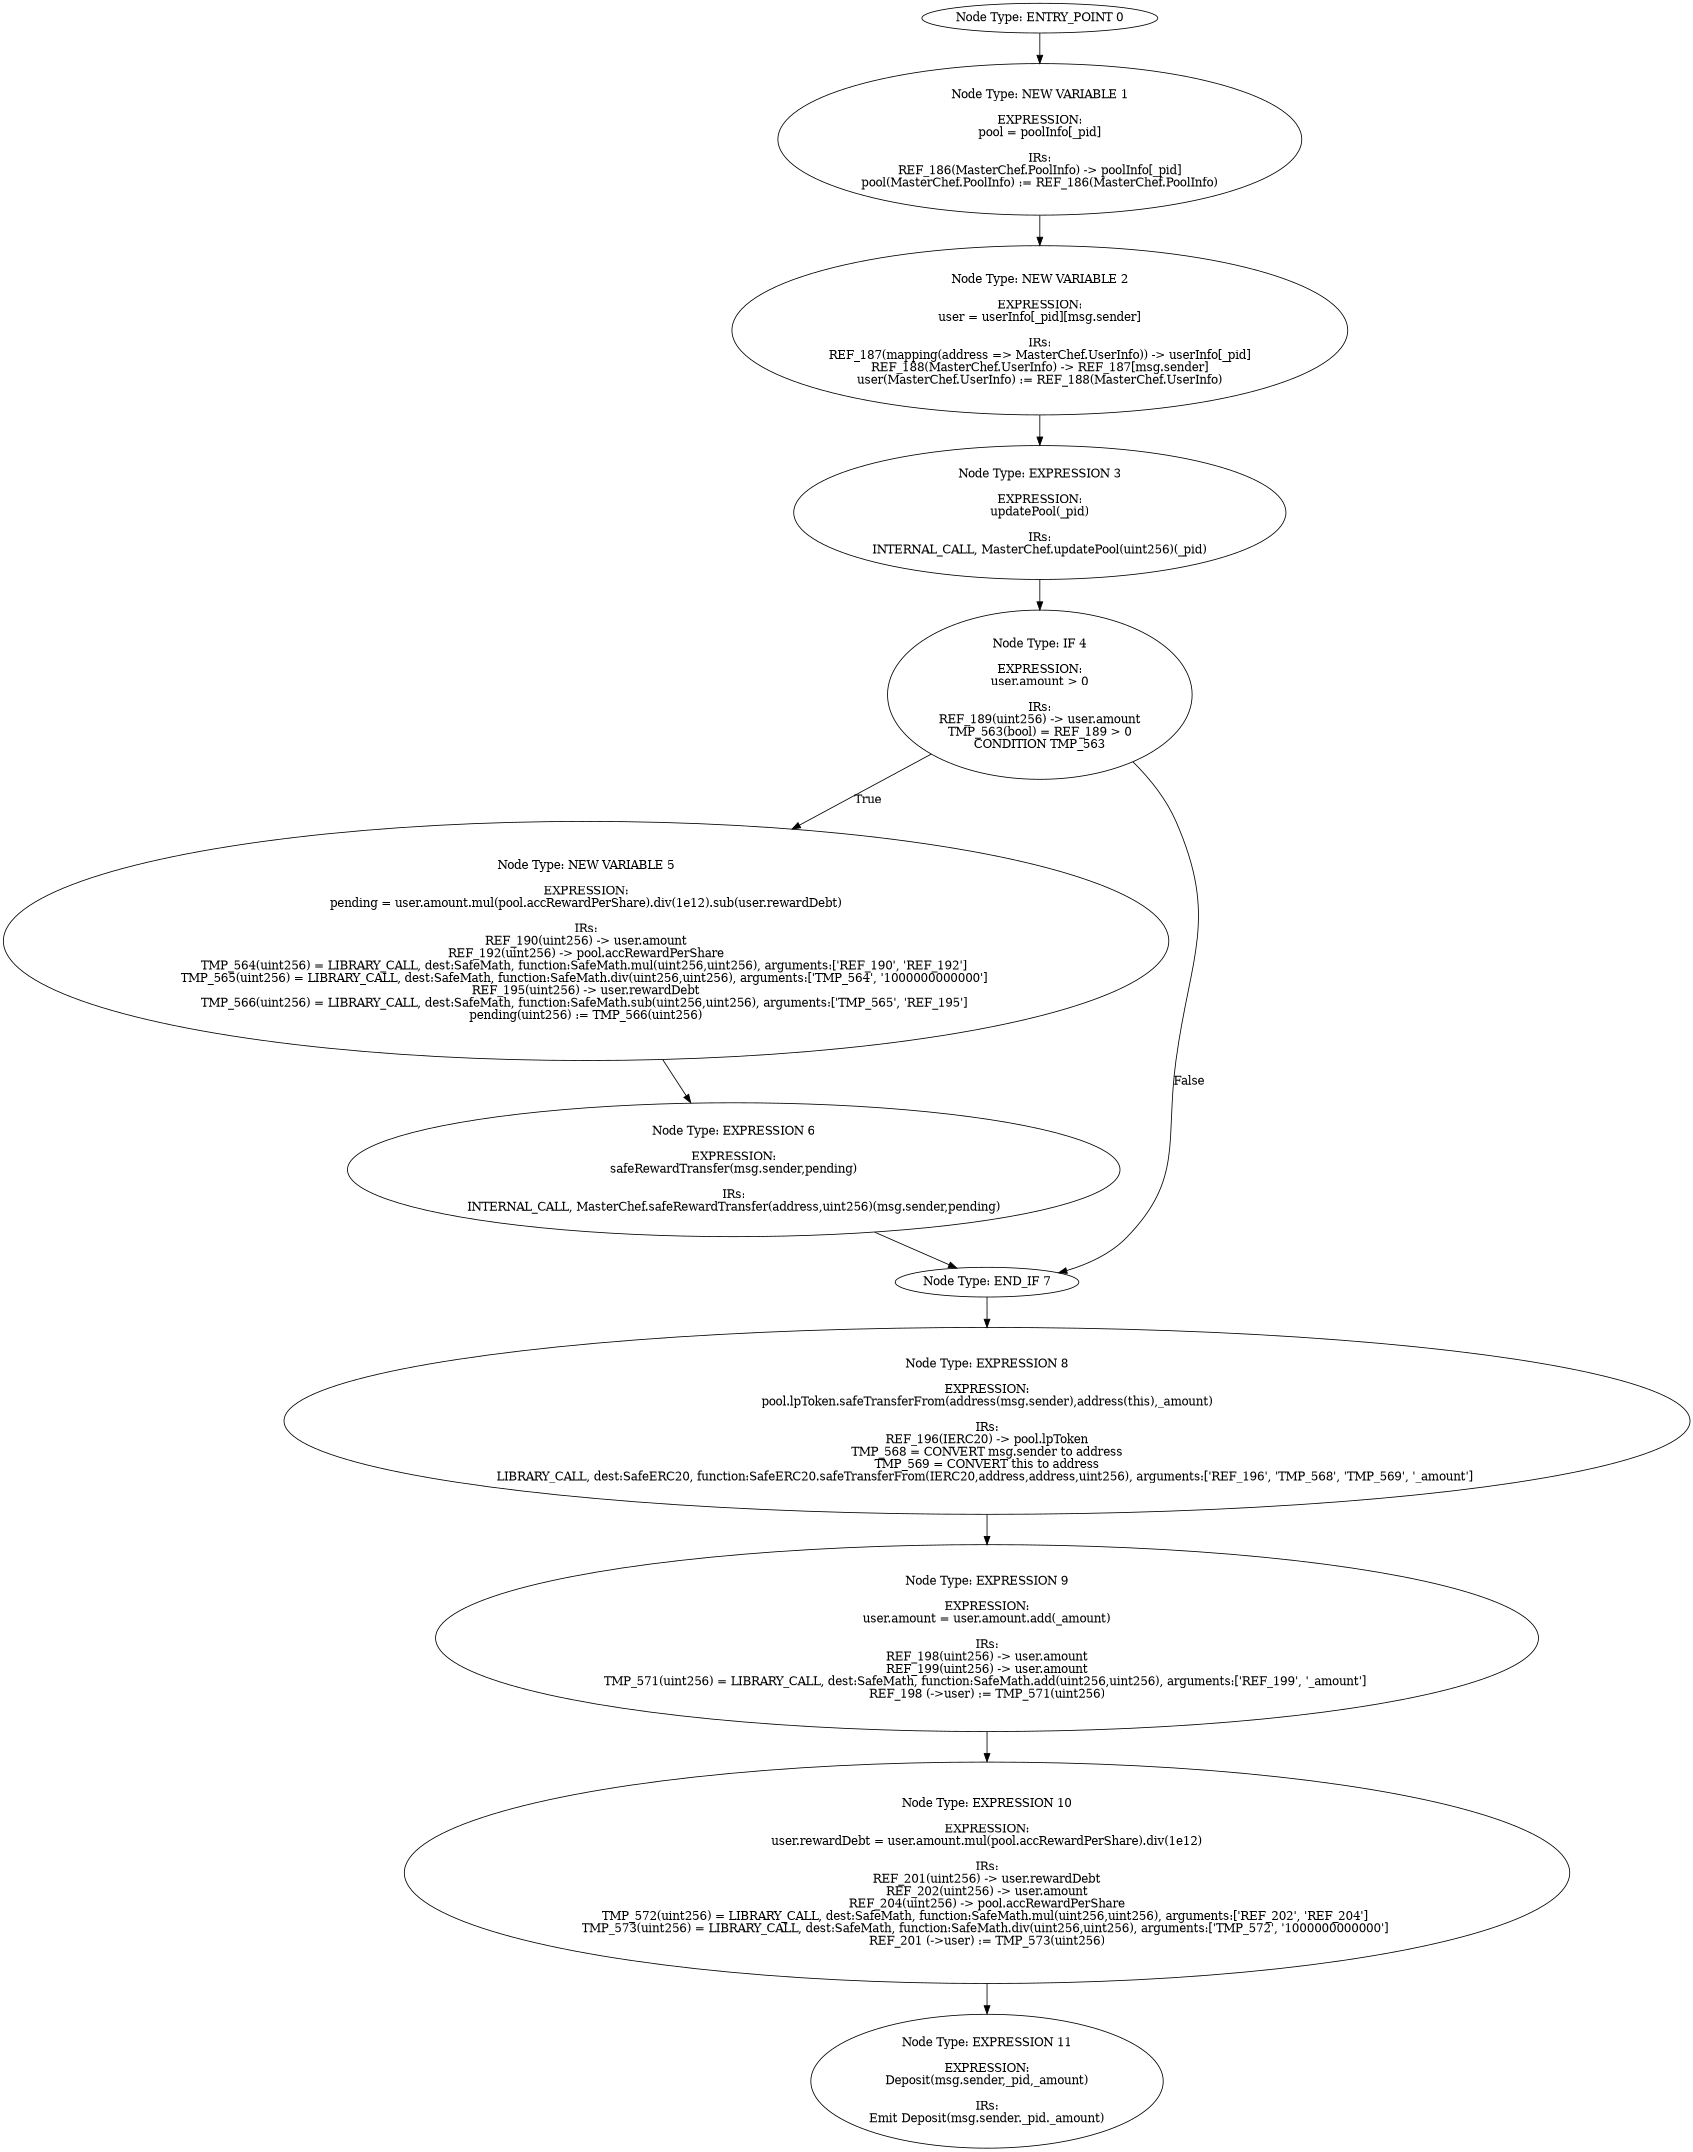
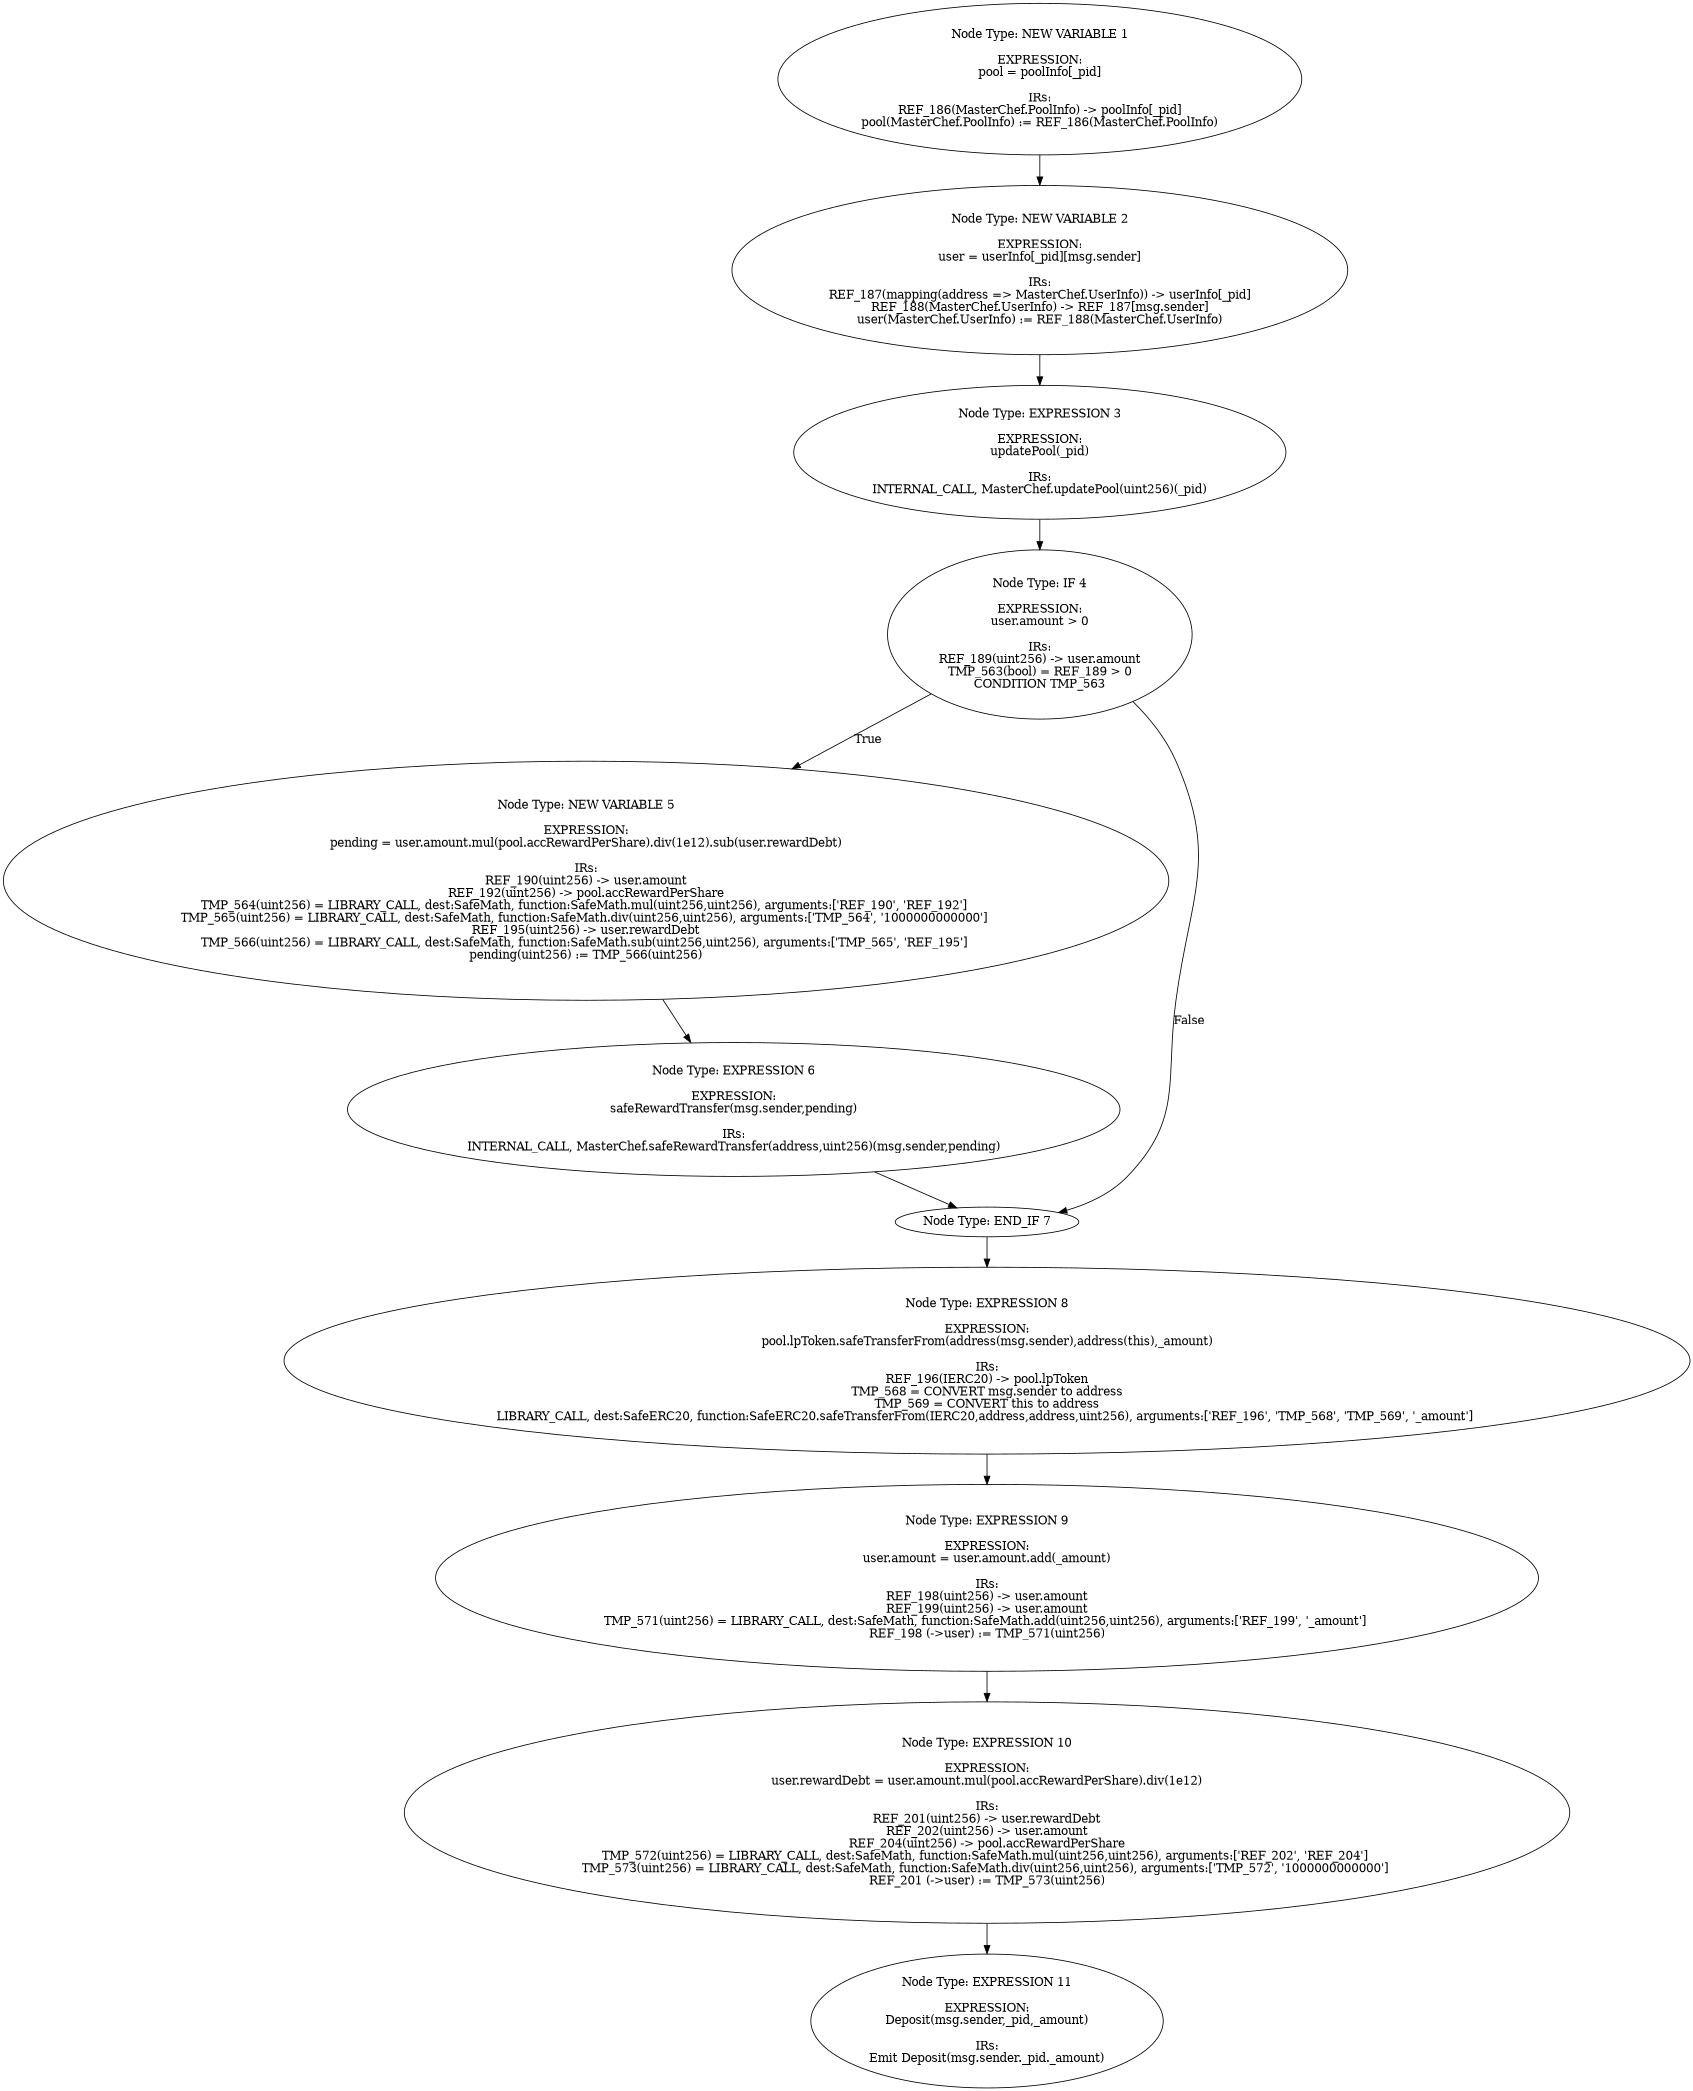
  digraph {
-   n1 [label="Node Type: ENTRY_POINT 0\n"]
    n2 [label="Node Type: NEW VARIABLE 1\n\nEXPRESSION:\npool = poolInfo[_pid]\n\nIRs:\nREF_186(MasterChef.PoolInfo) -> poolInfo[_pid]\npool(MasterChef.PoolInfo) := REF_186(MasterChef.PoolInfo)"]
    n3 [label="Node Type: NEW VARIABLE 2\n\nEXPRESSION:\nuser = userInfo[_pid][msg.sender]\n\nIRs:\nREF_187(mapping(address => MasterChef.UserInfo)) -> userInfo[_pid]\nREF_188(MasterChef.UserInfo) -> REF_187[msg.sender]\nuser(MasterChef.UserInfo) := REF_188(MasterChef.UserInfo)"]
    n4 [label="Node Type: EXPRESSION 3\n\nEXPRESSION:\nupdatePool(_pid)\n\nIRs:\nINTERNAL_CALL, MasterChef.updatePool(uint256)(_pid)"]
    n5 [label="Node Type: IF 4\n\nEXPRESSION:\nuser.amount > 0\n\nIRs:\nREF_189(uint256) -> user.amount\nTMP_563(bool) = REF_189 > 0\nCONDITION TMP_563"]
    n6 [label="Node Type: NEW VARIABLE 5\n\nEXPRESSION:\npending = user.amount.mul(pool.accRewardPerShare).div(1e12).sub(user.rewardDebt)\n\nIRs:\nREF_190(uint256) -> user.amount\nREF_192(uint256) -> pool.accRewardPerShare\nTMP_564(uint256) = LIBRARY_CALL, dest:SafeMath, function:SafeMath.mul(uint256,uint256), arguments:['REF_190', 'REF_192'] \nTMP_565(uint256) = LIBRARY_CALL, dest:SafeMath, function:SafeMath.div(uint256,uint256), arguments:['TMP_564', '1000000000000'] \nREF_195(uint256) -> user.rewardDebt\nTMP_566(uint256) = LIBRARY_CALL, dest:SafeMath, function:SafeMath.sub(uint256,uint256), arguments:['TMP_565', 'REF_195'] \npending(uint256) := TMP_566(uint256)"]
    n7 [label="Node Type: END_IF 7\n"]
    n8 [label="Node Type: EXPRESSION 6\n\nEXPRESSION:\nsafeRewardTransfer(msg.sender,pending)\n\nIRs:\nINTERNAL_CALL, MasterChef.safeRewardTransfer(address,uint256)(msg.sender,pending)"]
    n9 [label="Node Type: EXPRESSION 8\n\nEXPRESSION:\npool.lpToken.safeTransferFrom(address(msg.sender),address(this),_amount)\n\nIRs:\nREF_196(IERC20) -> pool.lpToken\nTMP_568 = CONVERT msg.sender to address\nTMP_569 = CONVERT this to address\nLIBRARY_CALL, dest:SafeERC20, function:SafeERC20.safeTransferFrom(IERC20,address,address,uint256), arguments:['REF_196', 'TMP_568', 'TMP_569', '_amount'] "]
    n10 [label="Node Type: EXPRESSION 9\n\nEXPRESSION:\nuser.amount = user.amount.add(_amount)\n\nIRs:\nREF_198(uint256) -> user.amount\nREF_199(uint256) -> user.amount\nTMP_571(uint256) = LIBRARY_CALL, dest:SafeMath, function:SafeMath.add(uint256,uint256), arguments:['REF_199', '_amount'] \nREF_198 (->user) := TMP_571(uint256)"]
    n11 [label="Node Type: EXPRESSION 10\n\nEXPRESSION:\nuser.rewardDebt = user.amount.mul(pool.accRewardPerShare).div(1e12)\n\nIRs:\nREF_201(uint256) -> user.rewardDebt\nREF_202(uint256) -> user.amount\nREF_204(uint256) -> pool.accRewardPerShare\nTMP_572(uint256) = LIBRARY_CALL, dest:SafeMath, function:SafeMath.mul(uint256,uint256), arguments:['REF_202', 'REF_204'] \nTMP_573(uint256) = LIBRARY_CALL, dest:SafeMath, function:SafeMath.div(uint256,uint256), arguments:['TMP_572', '1000000000000'] \nREF_201 (->user) := TMP_573(uint256)"]
    n12 [label="Node Type: EXPRESSION 11\n\nEXPRESSION:\nDeposit(msg.sender,_pid,_amount)\n\nIRs:\nEmit Deposit(msg.sender._pid._amount)"]
-   n1 -> n2
    n2 -> n3
    n3 -> n4
    n4 -> n5
    n5 -> n6 [label=True]
    n5 -> n7 [label=False]
    n6 -> n8
    n7 -> n9
    n8 -> n7
    n9 -> n10
    n10 -> n11
    n11 -> n12
  }
